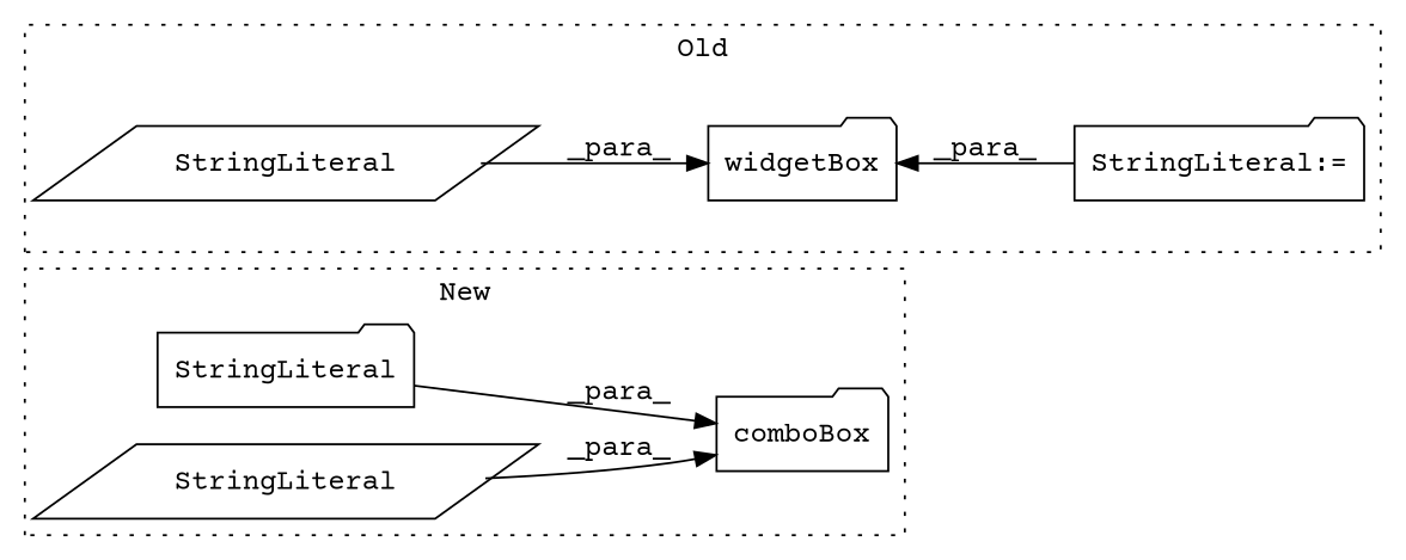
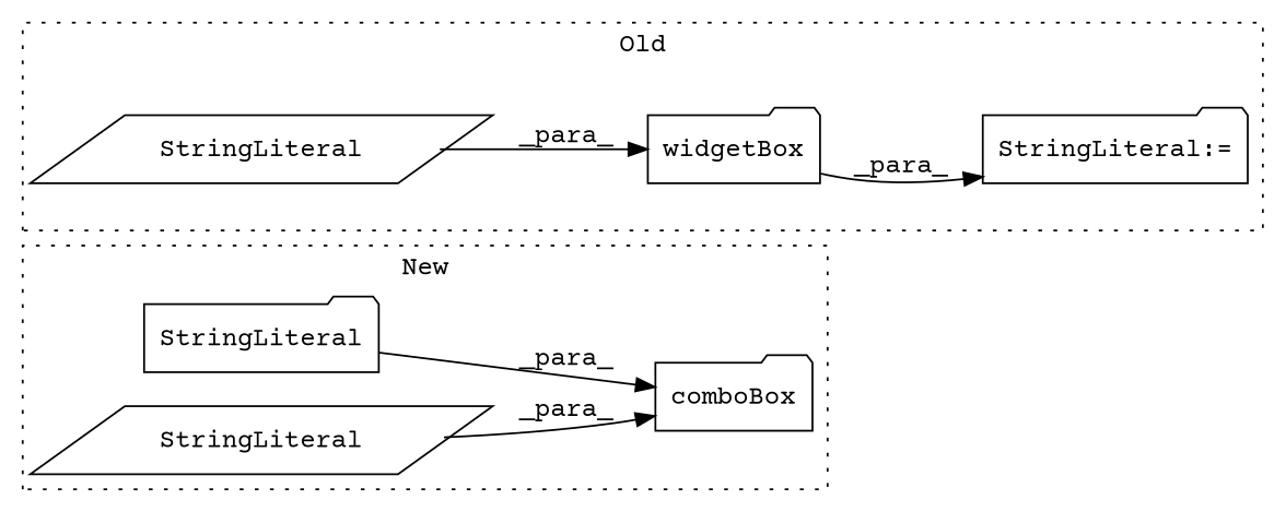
  digraph {
    fontname="Courier Prime"
    rankdir=LR
    node [a=45 fontname="Courier Prime" shape=folder]
    edge [fontname="Courier Prime"]
    n1 [a=32 l="9,-5" label=comboBox s="1638,1815"]
    n2 [l=12 label=StringLiteral s=1680]
    n3 [l=14 label=StringLiteral s=1656 shape=parallelogram]
    n4 [a=32 l="10,1" label=widgetBox s="1401,1423"]
    n5 [a=7 l=1 label="StringLiteral:=" s=1396]
    n6 [l=8 label=StringLiteral s=1415 shape=parallelogram]
    subgraph cluster_1 {
      label=New
      style=dotted
      n1
      n2
      n3
    }
    subgraph cluster_2 {
      label=Old
      style=dotted
      n4
      n5
      n6
    }
    n2 -> n1 [label=_para_]
    n3 -> n1 [label=_para_]
-   n5 -> n4 [label=_para_]
+   n4 -> n5 [label=_para_]
    n6 -> n4 [label=_para_]
  }
